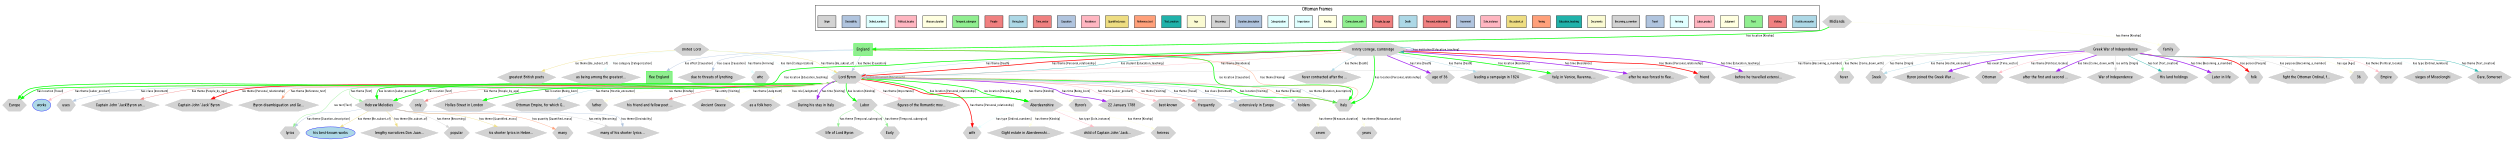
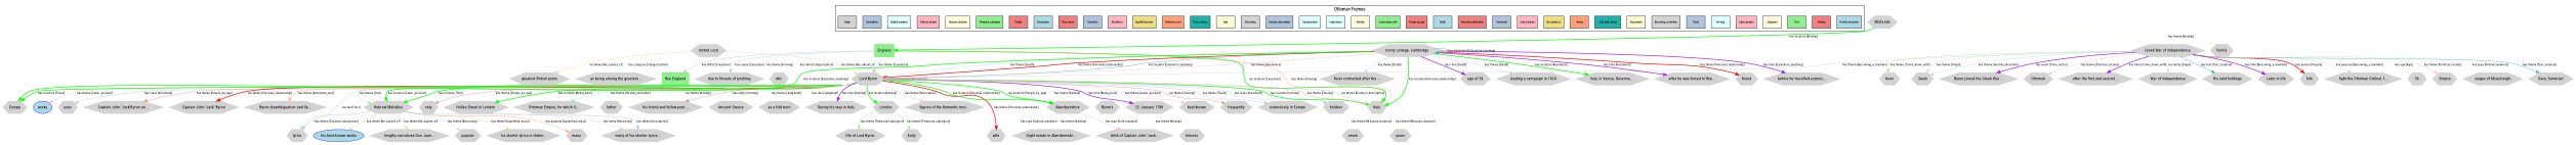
  digraph {
    bgcolor=white
    compound=true
    fontname="Roboto Condensed"
    rankdir=TB
    node [fillcolor=lightgray fontname="Roboto Condensed" fontsize=12 shape=hexagon style=filled color=gray]
    edge [color=green fontname="Roboto Condensed" fontsize=10 penwidth=1]
    n1 [fillcolor=lightblue fontsize=8 label=Hostile_encounter shape=box color=""]
    n2 [fillcolor=lightcoral fontsize=8 label=Visiting shape=box color=""]
    n3 [fillcolor=lightgreen fontsize=8 label=Text shape=box color=""]
    n4 [fillcolor=lightyellow fontsize=8 label=Judgment shape=box color=""]
    n5 [fillcolor=lightpink fontsize=8 label=Labor_product shape=box color=""]
    n6 [fillcolor=lightcyan fontsize=8 label=Arriving shape=box color=""]
    n7 [fillcolor=lightsteelblue fontsize=8 label=Travel shape=box color=""]
    n8 [fontsize=8 label=Becoming_a_member shape=box color=""]
    n9 [fillcolor=lightgoldenrodyellow fontsize=8 label=Documents shape=box color=""]
-   n10 [fillcolor=lightseagreen fontsize=8 label=Education_teaching shape=box color=""]
+   n10 [fillcolor=lightseagreen fontsize=8 label=Education_being shape=box color=""]
    n11 [fillcolor=lightsalmon fontsize=8 label=Fleeing shape=box color=""]
    n12 [fillcolor=lightgoldenrod fontsize=8 label=Be_subset_of shape=box color=""]
    n13 [fillcolor=lightpink fontsize=8 label=Sole_instance shape=box color=""]
    n14 [fillcolor=lightsteelblue fontsize=8 label=Increment shape=box color=""]
    n15 [fillcolor=lightcoral fontsize=8 label=Personal_relationship shape=box color=""]
    n16 [fillcolor=lightblue fontsize=8 label=Death shape=box color=""]
    n17 [fillcolor=lightcoral fontsize=8 label=People_by_age shape=box color=""]
    n18 [fillcolor=lightgreen fontsize=8 label=Come_down_with shape=box color=""]
    n19 [fillcolor=lightyellow fontsize=8 label=Kinship shape=box color=""]
    n20 [fillcolor=lightcyan fontsize=8 label=Importance shape=box color=""]
    n21 [fillcolor=lightcyan fontsize=8 label=Categorization shape=box color=""]
    n22 [fillcolor=lightsteelblue fontsize=8 label=Duration_description shape=box color=""]
    n23 [fontsize=8 label=Becoming shape=box color=""]
    n24 [fillcolor=lightgoldenrodyellow fontsize=8 label=Age shape=box color=""]
    n25 [fillcolor=lightseagreen fontsize=8 label=Text_creation shape=box color=""]
    n26 [fillcolor=lightsalmon fontsize=8 label=Reference_text shape=box color=""]
    n27 [fillcolor=lightgoldenrod fontsize=8 label=Quantified_mass shape=box color=""]
    n28 [fillcolor=lightpink fontsize=8 label=Residence shape=box color=""]
    n29 [fillcolor=lightsteelblue fontsize=8 label=Causation shape=box color=""]
    n30 [fillcolor=lightcoral fontsize=8 label=Time_vector shape=box color=""]
    n31 [fillcolor=lightblue fontsize=8 label=Being_born shape=box color=""]
    n32 [fillcolor=lightcoral fontsize=8 label=People shape=box color=""]
    n33 [fillcolor=lightgreen fontsize=8 label=Temporal_subregion shape=box color=""]
    n34 [fillcolor=lightyellow fontsize=8 label=Measure_duration shape=box color=""]
    n35 [fillcolor=lightpink fontsize=8 label=Political_locales shape=box color=""]
    n36 [fillcolor=lightcyan fontsize=8 label=Ordinal_numbers shape=box color=""]
    n37 [fillcolor=lightsteelblue fontsize=8 label=Desirability shape=box color=""]
    n38 [fontsize=8 label=Origin shape=box color=""]
    n39 [color=green fillcolor=lightgreen label=England shape=box]
    n40 [color=green fillcolor=lightgreen label="flee England" shape=box]
    n41 [label="due to threats of lynching"]
    n42 [label=who]
    n43 [label="Lord Byron"]
    n44 [label=Italy]
    n45 [color=blue fillcolor=lightblue label=works shape=ellipse]
    n46 [label=uses]
    n47 [label="Captain John 'Jack'Byron an..."]
    n48 [label="Captain John 'Jack' Byron"]
    n49 [label="Byron disambiguation and Ge..."]
    n50 [label="Hebrew Melodies"]
    n51 [label=lyrics]
    n52 [label=Europe]
    n53 [label=only]
    n54 [label="Holles Street in London"]
    n55 [label="Ottoman Empire, for which G..."]
    n56 [label=father]
    n57 [label="his friend and fellow poet ..."]
    n58 [label="Ancient Greece"]
    n59 [label="as a folk hero"]
    n60 [label="During his stay in Italy"]
-   n61 [label=Labor]
+   n61 [label=London]
    n62 [label="figures of the Romantic mov..."]
    n63 [label=wife]
    n64 [label="Byron's"]
    n65 [label=Aberdeenshire]
    n66 [label="22 January 1788"]
    n67 [label="best-known"]
    n68 [label=frequently]
    n69 [label="extensively in Europe"]
    n70 [label=holders]
    n71 [label=seven]
    n72 [label=years]
    n73 [color=blue fillcolor=lightblue label="his best-known works" shape=ellipse]
    n74 [label="United Lord"]
    n75 [label="greatest British poets"]
    n76 [label="as being among the greatest..."]
    n77 [label="life of Lord Byron"]
    n78 [label=family]
    n79 [label="lengthy narratives Don Juan..."]
    n80 [label=popular]
    n81 [label="his shorter lyrics in Hebre..."]
    n82 [label=many]
    n83 [label="many of his shorter lyrics ..."]
    n84 [label=folk]
    n85 [label="fight the Ottoman Ordinal, f..."]
    n86 [label="age of 36"]
    n87 [label=36]
    n88 [label=Midlands]
    n89 [label=Empire]
    n90 [label="Gight estate in Aberdeenshi..."]
    n91 [label=Early]
    n92 [label="sieges of Missolonghi"]
    n93 [label="leading a campaign in 1824"]
    n94 [label="Oare, Somerset"]
    n95 [label="child of Captain John 'Jack..."]
    n96 [label=fever]
    n97 [label="Italy, in Venice, Ravenna, ..."]
    n98 [label=Greek]
    n99 [label=heiress]
    n100 [label="Byron joined the Greek War ..."]
    n101 [label="after he was forced to flee..."]
    n102 [label=Ottoman]
    n103 [label=friend]
    n104 [label="before he travelled extensi..."]
    n105 [label="Greek War of Independence"]
    n106 [label="after the first and second ..."]
    n107 [label="War of Independence"]
    n108 [label="His land holdings"]
    n109 [label="Later in life"]
    n110 [label="Trinity College, Cambridge"]
    n111 [label="fever contracted after the ..."]
    subgraph cluster_1 {
      subgraph sub_2 {
        color=red
        fillcolor=lightcoral
        label=People
        style=filled
      }
    }
    subgraph cluster_3 {
      subgraph sub_4 {
        color=green
        fillcolor=lightgreen
        label=Locations
        style=filled
      }
    }
    subgraph cluster_5 {
      subgraph sub_6 {
        color=orange
        fillcolor=lightyellow
        label=Events
        style=filled
      }
    }
    subgraph cluster_7 {
      subgraph sub_8 {
        color=blue
        fillcolor=lightblue
        label=Concepts
        style=filled
      }
    }
    subgraph cluster_9 {
      subgraph sub_10 {
        color=gray
        fillcolor=lightgray
        label=Other
        style=filled
      }
    }
    subgraph cluster_11 {
      color=black
      fillcolor=white
      label="Ottoman Frames"
      rank=sink
      style=filled
      n1
      n2
      n3
      n4
      n5
      n6
      n7
      n8
      n9
      n10
      n11
      n12
      n13
      n14
      n15
      n16
      n17
      n18
      n19
      n20
      n21
      n22
      n23
      n24
      n25
      n26
      n27
      n28
      n29
      n30
      n31
      n32
      n33
      n34
      n35
      n36
      n37
      n38
    }
    n39 -> n40 [color=lightsteelblue label="has effect [Causation]"]
    n39 -> n41 [color=lightsteelblue label="has cause [Causation]"]
    n39 -> n42 [color=lightcyan label="has theme [Arriving]"]
    n39 -> n43 [color=lightsteelblue label="has theme [Causation]"]
    n39 -> n44 [label="has location [Causation]" penwidth=2]
    n43 -> n43 [color=lightgoldenrodyellow label="has document [Documents]"]
    n43 -> n44 [label="has location [Visiting]" penwidth=2]
    n43 -> n45 [color=lightpink label="has theme [Labor_product]"]
    n43 -> n46 [color=lightsteelblue label="has class [Increment]"]
    n43 -> n47 [color=lightcoral label="has theme [People_by_age]"]
    n43 -> n48 [color=red label="has theme [Personal_relationship]" penwidth=2]
    n43 -> n49 [color=lightsalmon label="has theme [Reference_text]"]
    n43 -> n50 [label="has location [Text]" penwidth=2]
    n43 -> n50 [color=lightgreen label="has theme [Text]"]
    n43 -> n50 [label="has location [Labor_product]" penwidth=2]
    n43 -> n51 [color=lightgreen label="has text [Text]"]
    n43 -> n52 [label="has location [Travel]" penwidth=2]
    n43 -> n53 [color=lightcoral label="has theme [People_by_age]"]
    n43 -> n54 [label="has location [Being_born]" penwidth=2]
    n43 -> n55 [color=lightblue label="has theme [Hostile_encounter]"]
    n43 -> n56 [color=lightyellow label="has theme [Kinship]"]
    n43 -> n57 [color=lightcoral label="has entity [Visiting]"]
    n43 -> n58 [color=lightyellow label="has theme [Judgment]"]
    n43 -> n59 [color=lightyellow label="has role [Judgment]"]
    n43 -> n60 [color=purple label="has time [Visiting]" penwidth=2]
    n43 -> n61 [label="has location [Kinship]" penwidth=2]
    n43 -> n62 [color=lightpink label="has theme [Importance]"]
    n43 -> n63 [color=red label="has theme [Personal_relationship]" penwidth=2]
    n43 -> n64 [color=lightyellow label="has theme [Kinship]"]
    n43 -> n65 [label="has location [Personal_relationship]" penwidth=2]
    n43 -> n65 [label="has location [People_by_age]" penwidth=2]
    n43 -> n66 [color=purple label="has time [Being_born]" penwidth=2]
    n43 -> n67 [color=lightpink label="has theme [Labor_product]"]
    n43 -> n68 [color=lightcoral label="has theme [Visiting]"]
    n43 -> n69 [color=lightsteelblue label="has theme [Travel]"]
    n43 -> n70 [color=lightsteelblue label="has class [Increment]"]
    n44 -> n39 [color=lightsalmon label="has theme [Fleeing]"]
    n44 -> n43 [color=lightsalmon label="has theme [Fleeing]"]
    n44 -> n43 [color=lightsteelblue label="has theme [Duration_description]"]
    n44 -> n71 [color=lightyellow label="has theme [Measure_duration]"]
    n44 -> n72 [color=lightyellow label="has theme [Measure_duration]"]
    n50 -> n51 [color=lightsteelblue label="has theme [Duration_description]"]
    n50 -> n73 [color=lightgoldenrod label="has theme [Be_subset_of]"]
    n50 -> n79 [color=lightgoldenrod label="has theme [Be_subset_of]"]
    n50 -> n80 [color=lightgray label="has theme [Becoming]"]
    n50 -> n81 [color=lightgoldenrod label="has theme [Quantified_mass]"]
    n50 -> n82 [color=lightsalmon label="has quantity [Quantified_mass]"]
    n50 -> n83 [color=lightgray label="has entity [Becoming]"]
    n50 -> n83 [color=lightsteelblue label="has theme [Desirability]"]
    n61 -> n77 [color=lightgreen label="has theme [Temporal_subregion]"]
    n61 -> n91 [color=lightgreen label="has theme [Temporal_subregion]"]
    n65 -> n63 [color=lightcyan label="has type [Ordinal_numbers]"]
    n65 -> n90 [color=lightyellow label="has theme [Kinship]"]
    n65 -> n95 [color=lightpink label="has type [Sole_instance]"]
    n65 -> n99 [color=lightyellow label="has theme [Kinship]"]
    n74 -> n43 [color=lightgoldenrod label="has theme [Be_subset_of]"]
    n74 -> n43 [color=lightcyan label="has item [Categorization]"]
    n74 -> n75 [color=lightgoldenrod label="has theme [Be_subset_of]"]
    n74 -> n76 [color=lightcyan label="has category [Categorization]"]
    n88 -> n39 [label="has location [Kinship]" penwidth=2]
    n88 -> n78 [color=lightyellow label="has theme [Kinship]"]
    n105 -> n43 [color=lightgray label="has theme [Becoming_a_member]"]
    n105 -> n84 [color=red label="has person [People]" penwidth=2]
    n105 -> n85 [color=lightgray label="has purpose [Becoming_a_member]"]
    n105 -> n87 [color=lightgoldenrodyellow label="has age [Age]"]
    n105 -> n89 [color=lightpink label="has theme [Political_locales]"]
    n105 -> n92 [color=lightcyan label="has type [Ordinal_numbers]"]
    n105 -> n94 [color=lightseagreen label="has theme [Text_creation]"]
    n105 -> n96 [color=lightgreen label="has theme [Come_down_with]"]
    n105 -> n98 [color=lightblue label="has theme [Hostile_encounter]"]
    n105 -> n98 [color=lightgray label="has theme [Origin]"]
    n105 -> n100 [color=purple label="has event [Time_vector]" penwidth=2]
    n105 -> n102 [color=lightpink label="has theme [Political_locales]"]
    n105 -> n106 [color=purple label="has time [Come_down_with]" penwidth=2]
    n105 -> n107 [color=lightgray label="has entity [Origin]"]
    n105 -> n108 [color=lightseagreen label="has text [Text_creation]"]
    n105 -> n109 [color=purple label="has time [Becoming_a_member]" penwidth=2]
    n110 -> n43 [color=lightblue label="has theme [Death]"]
    n110 -> n43 [color=red label="has theme [Personal_relationship]" penwidth=2]
    n110 -> n43 [color=lightseagreen label="has student [Education_teaching]"]
    n110 -> n43 [color=lightpink label="has theme [Residence]"]
    n110 -> n44 [label="has location [Personal_relationship]" penwidth=2]
    n110 -> n52 [label="has location [Education_teaching]" penwidth=2]
    n110 -> n86 [color=purple label="has time [Death]" penwidth=2]
    n110 -> n93 [color=lightblue label="has theme [Death]"]
    n110 -> n97 [label="has location [Residence]" penwidth=2]
    n110 -> n101 [color=purple label="has time [Residence]" penwidth=2]
    n110 -> n103 [color=red label="has theme [Personal_relationship]" penwidth=2]
    n110 -> n104 [color=purple label="has time [Education_teaching]" penwidth=2]
    n110 -> n110 [color=lightseagreen label="has institution [Education_teaching]"]
    n110 -> n111 [color=lightblue label="has theme [Death]"]
  }
